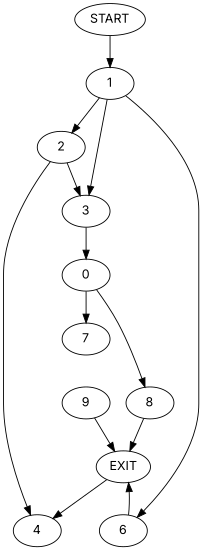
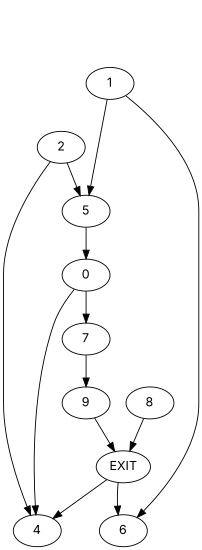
  digraph {
    fontname=Inter
    node [fontname=Inter]
    edge [fontname=Inter]
-   n1 [label=START]
    1
    2
-   3
+   3 [label=5]
    6
    n6 [label=EXIT]
    4
    n8 [label=0]
    7
    8
    9
-   n1 -> 1
-   1 -> 2
    1 -> 3
    1 -> 6
    2 -> 3
    2 -> 4
    3 -> n8
-   6 -> n6
+   n6 -> 6
    n6 -> 4
    n8 -> 7
-   n8 -> 8
+   n8 -> 4
+   7 -> 9
    8 -> n6
    9 -> n6
  }
